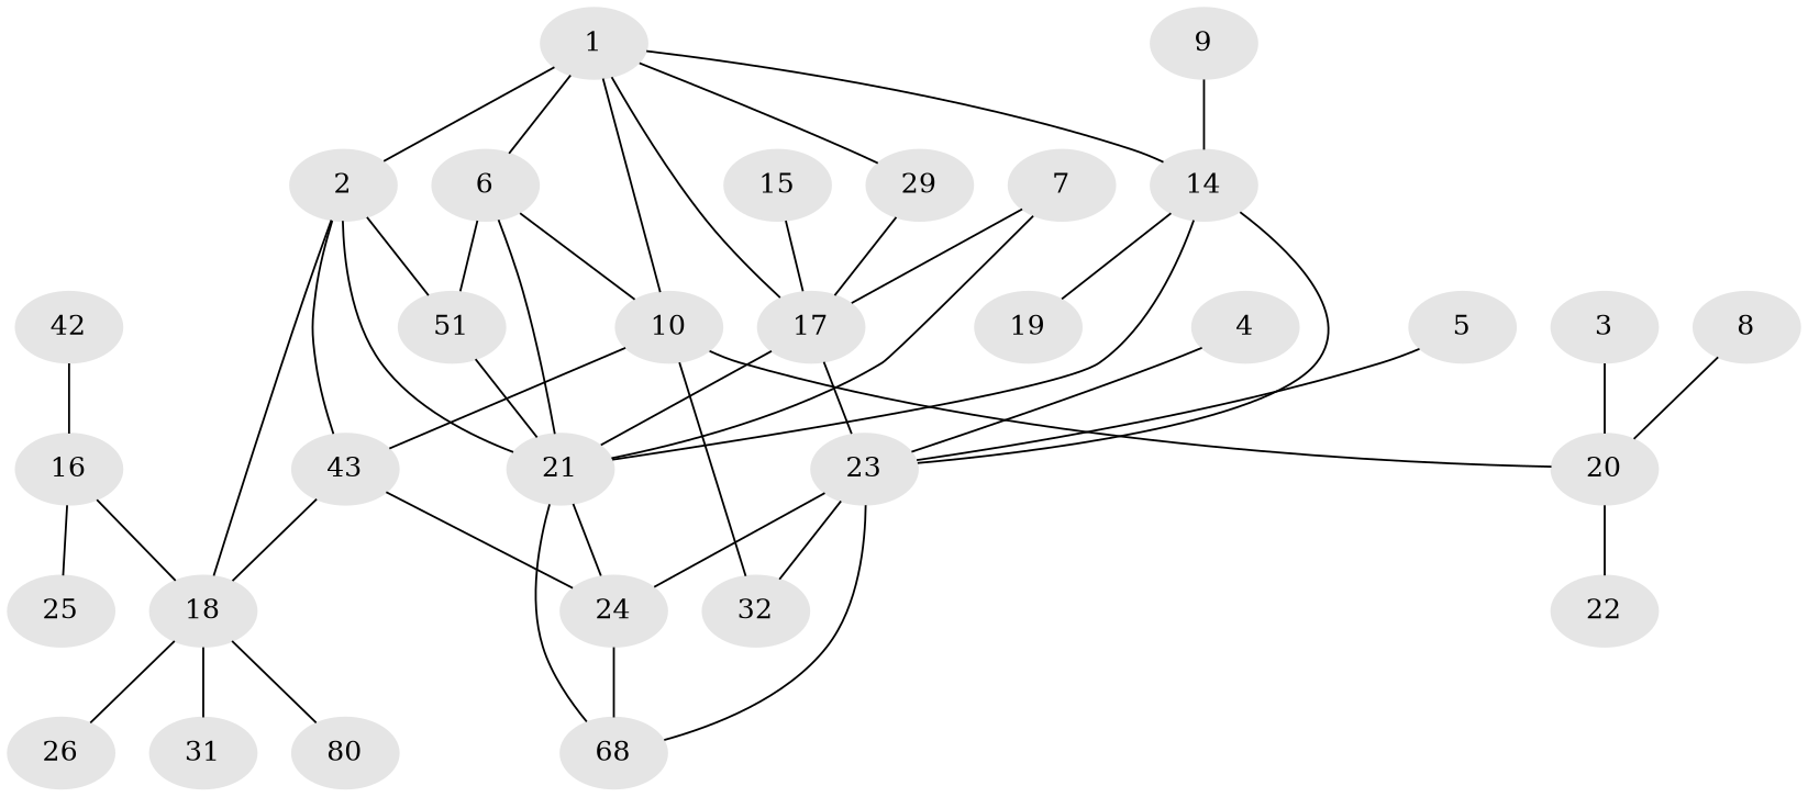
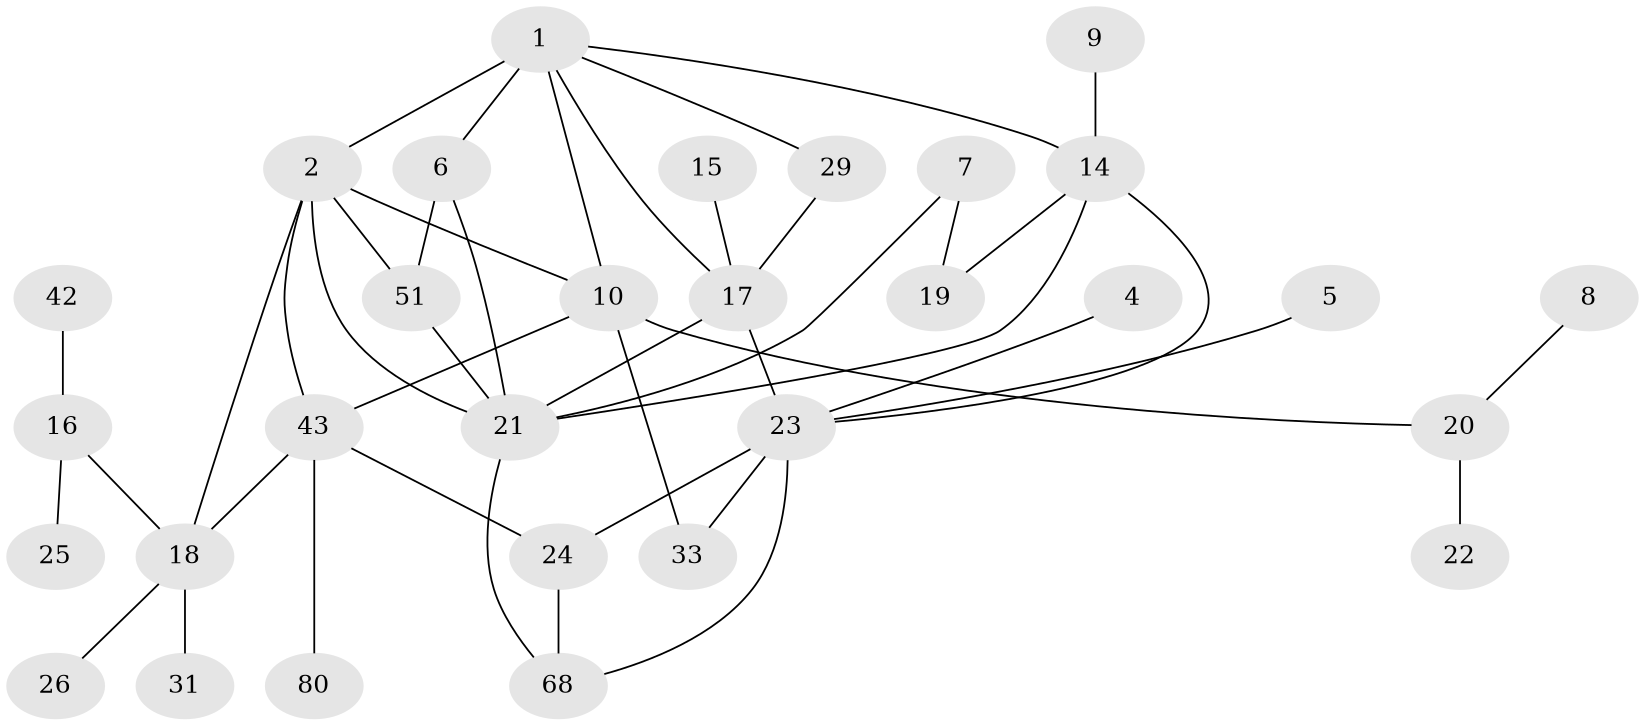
  graph {
    node [color=gray90 style=filled]
    edge [weight=1.0]
    1
    2
    6
    10
    14
    17
    29
    n8 [label=51]
    n9 [label=43]
    18
    21
    20
-   32
+   32 [label=33]
    23
    19
    24
    26
    n18 [label=80]
    31
    n20 [label=68]
-   3
    22
    4
    5
    7
    8
    9
    n28 [label=42]
    16
    25
    15
    1 -- 2
    1 -- 6
    1 -- 10 [weight=2.0]
    1 -- 14
    1 -- 17
    1 -- 29
-   6 -- 10
+   2 -- 10
    2 -- n8
    2 -- n9
    2 -- 18
    2 -- 21
    6 -- n8
    6 -- 21
    10 -- n9
    10 -- 20
    10 -- 32
    14 -- 21
    14 -- 23
    14 -- 19
    17 -- 21
    17 -- 23
    29 -- 17
    n8 -- 21 [weight=2.0]
    n9 -- 18
    n9 -- 24
    18 -- 26
-   18 -- n18
+   n9 -- n18
    18 -- 31
-   21 -- 24
    21 -- n20
    20 -- 22
    23 -- 32
    23 -- 24
    23 -- n20
    24 -- n20
-   3 -- 20
    4 -- 23
    5 -- 23
-   7 -- 17
+   7 -- 19
    7 -- 21
    8 -- 20
    9 -- 14
    n28 -- 16
    16 -- 18
    16 -- 25
    15 -- 17
  }
